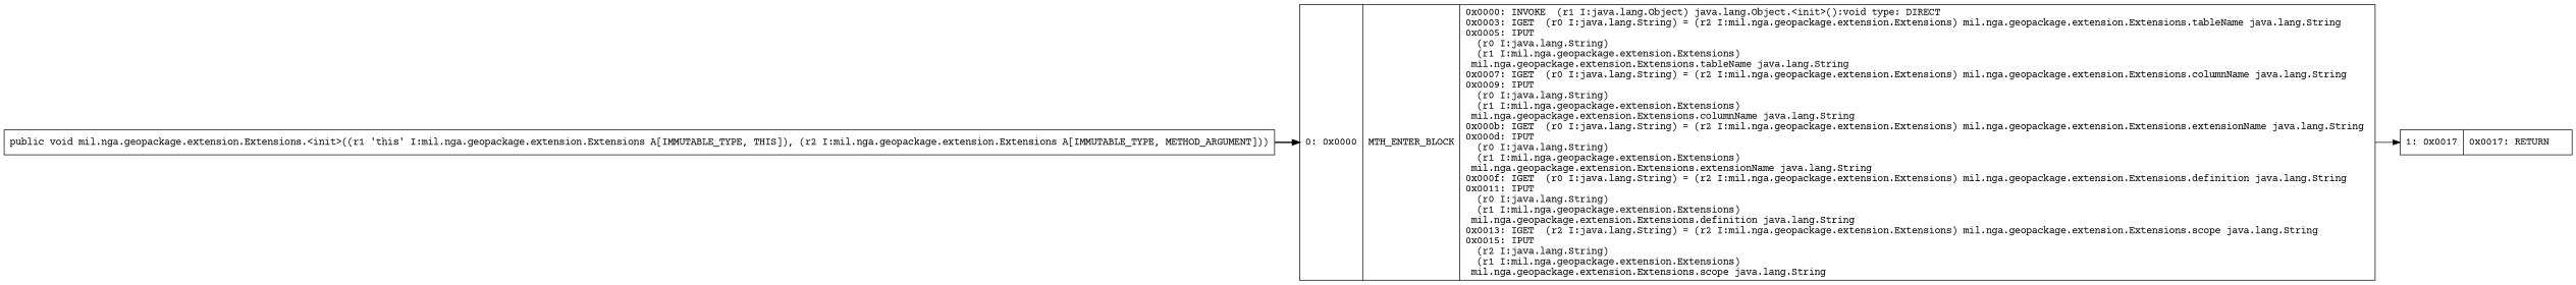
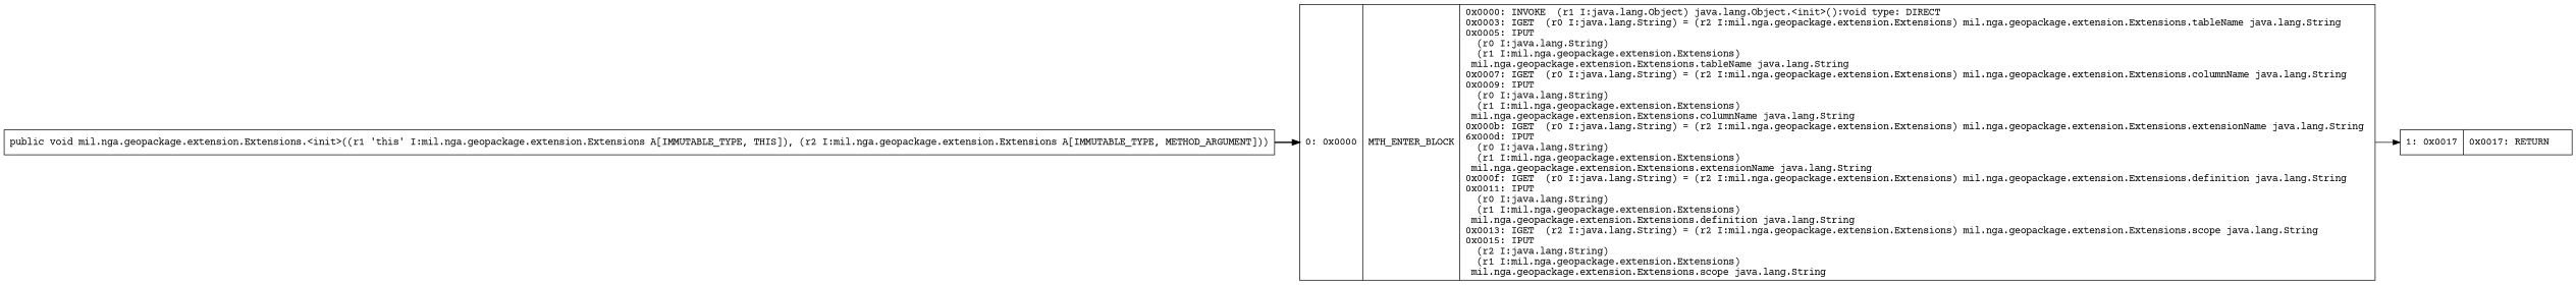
  digraph {
    rankdir=LR
    fontname="Courier Prime"
    node [shape=record fontname="Courier Prime"]
    edge [fontname="Courier Prime"]
-   n1 [label="{0\:\ 0x0000|MTH_ENTER_BLOCK\l|0x0000: INVOKE  (r1 I:java.lang.Object) java.lang.Object.\<init\>():void type: DIRECT \l0x0003: IGET  (r0 I:java.lang.String) = (r2 I:mil.nga.geopackage.extension.Extensions) mil.nga.geopackage.extension.Extensions.tableName java.lang.String \l0x0005: IPUT  \l  (r0 I:java.lang.String)\l  (r1 I:mil.nga.geopackage.extension.Extensions)\l mil.nga.geopackage.extension.Extensions.tableName java.lang.String \l0x0007: IGET  (r0 I:java.lang.String) = (r2 I:mil.nga.geopackage.extension.Extensions) mil.nga.geopackage.extension.Extensions.columnName java.lang.String \l0x0009: IPUT  \l  (r0 I:java.lang.String)\l  (r1 I:mil.nga.geopackage.extension.Extensions)\l mil.nga.geopackage.extension.Extensions.columnName java.lang.String \l0x000b: IGET  (r0 I:java.lang.String) = (r2 I:mil.nga.geopackage.extension.Extensions) mil.nga.geopackage.extension.Extensions.extensionName java.lang.String \l0x000d: IPUT  \l  (r0 I:java.lang.String)\l  (r1 I:mil.nga.geopackage.extension.Extensions)\l mil.nga.geopackage.extension.Extensions.extensionName java.lang.String \l0x000f: IGET  (r0 I:java.lang.String) = (r2 I:mil.nga.geopackage.extension.Extensions) mil.nga.geopackage.extension.Extensions.definition java.lang.String \l0x0011: IPUT  \l  (r0 I:java.lang.String)\l  (r1 I:mil.nga.geopackage.extension.Extensions)\l mil.nga.geopackage.extension.Extensions.definition java.lang.String \l0x0013: IGET  (r2 I:java.lang.String) = (r2 I:mil.nga.geopackage.extension.Extensions) mil.nga.geopackage.extension.Extensions.scope java.lang.String \l0x0015: IPUT  \l  (r2 I:java.lang.String)\l  (r1 I:mil.nga.geopackage.extension.Extensions)\l mil.nga.geopackage.extension.Extensions.scope java.lang.String \l}"]
+   n1 [label="{0\:\ 0x0000|MTH_ENTER_BLOCK\l|0x0000: INVOKE  (r1 I:java.lang.Object) java.lang.Object.\<init\>():void type: DIRECT \l0x0003: IGET  (r0 I:java.lang.String) = (r2 I:mil.nga.geopackage.extension.Extensions) mil.nga.geopackage.extension.Extensions.tableName java.lang.String \l0x0005: IPUT  \l  (r0 I:java.lang.String)\l  (r1 I:mil.nga.geopackage.extension.Extensions)\l mil.nga.geopackage.extension.Extensions.tableName java.lang.String \l0x0007: IGET  (r0 I:java.lang.String) = (r2 I:mil.nga.geopackage.extension.Extensions) mil.nga.geopackage.extension.Extensions.columnName java.lang.String \l0x0009: IPUT  \l  (r0 I:java.lang.String)\l  (r1 I:mil.nga.geopackage.extension.Extensions)\l mil.nga.geopackage.extension.Extensions.columnName java.lang.String \l0x000b: IGET  (r0 I:java.lang.String) = (r2 I:mil.nga.geopackage.extension.Extensions) mil.nga.geopackage.extension.Extensions.extensionName java.lang.String \l6x000d: IPUT  \l  (r0 I:java.lang.String)\l  (r1 I:mil.nga.geopackage.extension.Extensions)\l mil.nga.geopackage.extension.Extensions.extensionName java.lang.String \l0x000f: IGET  (r0 I:java.lang.String) = (r2 I:mil.nga.geopackage.extension.Extensions) mil.nga.geopackage.extension.Extensions.definition java.lang.String \l0x0011: IPUT  \l  (r0 I:java.lang.String)\l  (r1 I:mil.nga.geopackage.extension.Extensions)\l mil.nga.geopackage.extension.Extensions.definition java.lang.String \l0x0013: IGET  (r2 I:java.lang.String) = (r2 I:mil.nga.geopackage.extension.Extensions) mil.nga.geopackage.extension.Extensions.scope java.lang.String \l0x0015: IPUT  \l  (r2 I:java.lang.String)\l  (r1 I:mil.nga.geopackage.extension.Extensions)\l mil.nga.geopackage.extension.Extensions.scope java.lang.String \l}"]
    n2 [label="{1\:\ 0x0017|0x0017: RETURN   \l}"]
    n3 [label="{public void mil.nga.geopackage.extension.Extensions.\<init\>((r1 'this' I:mil.nga.geopackage.extension.Extensions A[IMMUTABLE_TYPE, THIS]), (r2 I:mil.nga.geopackage.extension.Extensions A[IMMUTABLE_TYPE, METHOD_ARGUMENT])) }"]
    n1 -> n2 [style=solid]
    n3 -> n1 [style=bold]
  }
